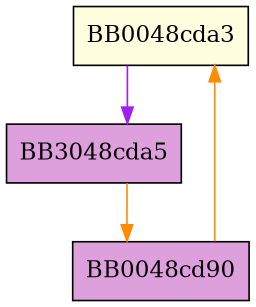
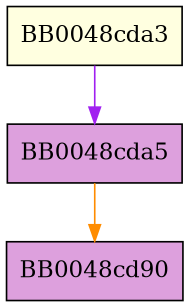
  digraph {
    splines=ortho
    node [fillcolor=plum shape=box style=filled]
    edge [color=darkorange]
    BB0048cda3 [fillcolor=lightyellow]
    BB0048cd90
-   BB0048cda5 [label=BB3048cda5]
+   BB0048cda5
    BB0048cda3 -> BB0048cda5 [color=purple]
-   BB0048cd90 -> BB0048cda3
    BB0048cda5 -> BB0048cd90
  }
